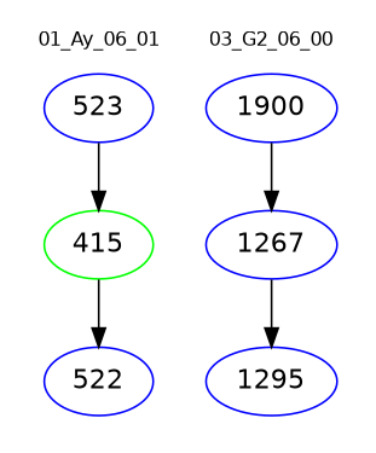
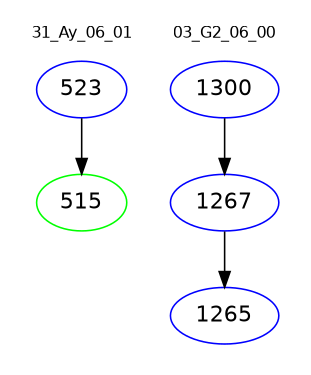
  digraph {
    fontname="DejaVu Sans"
    node [color=blue fontname="DejaVu Sans"]
    edge [color=black fontname="DejaVu Sans"]
    n1 [label=523]
-   n2 [color=green label=415]
-   n3 [label=522]
-   n4 [label=1900]
+   n2 [color=green label=515]
+   n4 [label=1300]
    n5 [label=1267]
-   n6 [label=1295]
+   n6 [label=1265]
    subgraph cluster_1 {
      color=white
      fontsize=10
-     label="01_Ay_06_01"
+     label="31_Ay_06_01"
      n1
      n2
-     n3
    }
    subgraph cluster_2 {
      color=white
      fontsize=10
      label="03_G2_06_00"
      n4
      n5
      n6
    }
    n1 -> n2
-   n2 -> n3
    n4 -> n5
    n5 -> n6
  }
